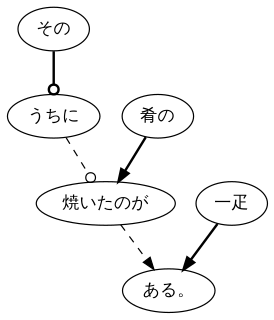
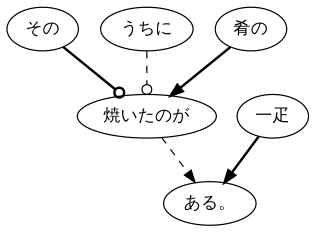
  digraph {
    edge [arrowhead=normal style=bold]
    n1 [label="その"]
    n2 [label="うちに"]
    n3 [label="焼いたのが"]
    n4 [label="ある。"]
    n5 [label="肴の"]
    n6 [label="一疋"]
-   n1 -> n2 [arrowhead=odot]
+   n1 -> n3 [arrowhead=odot]
    n2 -> n3 [arrowhead=odot style=dashed]
    n3 -> n4 [style=dashed]
    n5 -> n3
    n6 -> n4
  }
